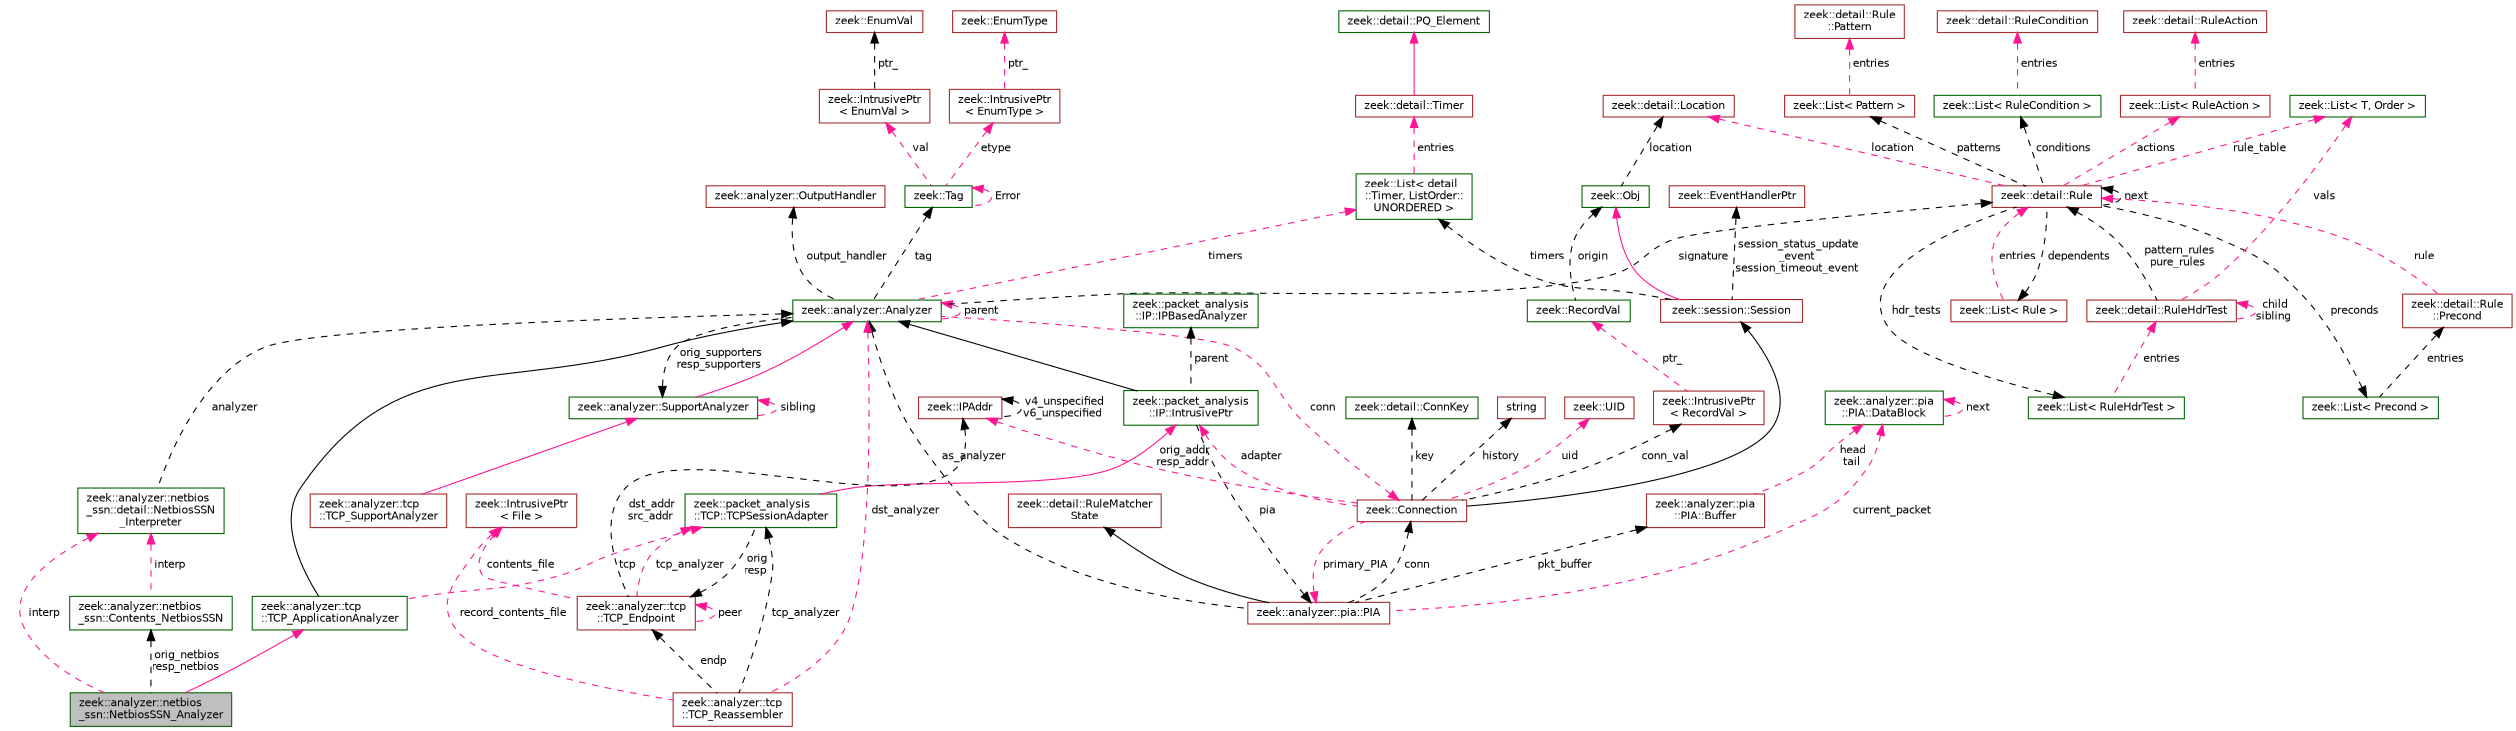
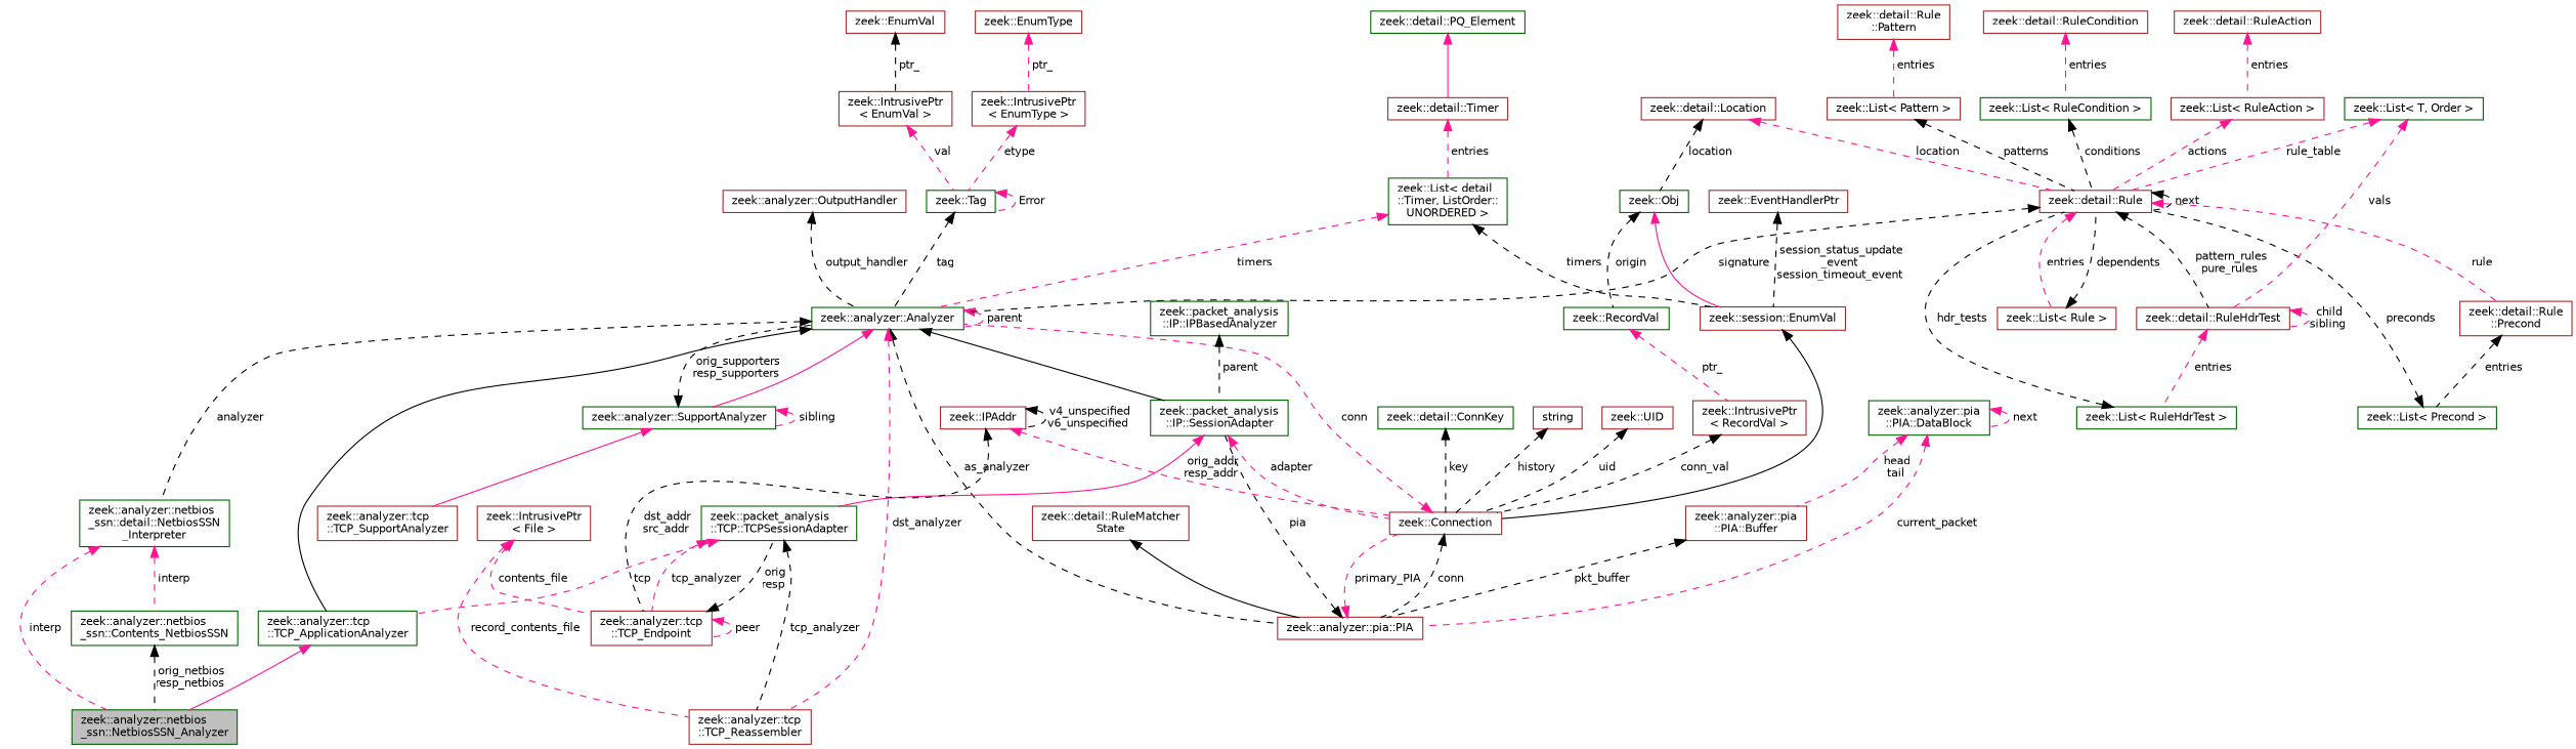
  digraph {
    node [color=brown fillcolor=white fontname=Helvetica fontsize=10 shape=record style=filled]
    edge [color=deeppink dir=back fontname=Helvetica fontsize=10 labelfontname=Helvetica labelfontsize=10 style=dashed]
    n1 [color=darkgreen fillcolor=grey75 fontcolor=black height=0.2 label="zeek::analyzer::netbios\l_ssn::NetbiosSSN_Analyzer" width=0.4]
    n2 [color=darkgreen height=0.2 label="zeek::analyzer::tcp\l::TCP_ApplicationAnalyzer" width=0.4]
    n3 [color=darkgreen height=0.2 label="zeek::analyzer::Analyzer" width=0.4]
-   n4 [color=darkgreen height=0.2 label="zeek::packet_analysis\l::IP::IntrusivePtr" width=0.4]
+   n4 [color=darkgreen height=0.2 label="zeek::packet_analysis\l::IP::SessionAdapter" width=0.4]
    n5 [height=0.2 label="zeek::analyzer::pia::PIA" width=0.4]
    n6 [color=darkgreen height=0.2 label="zeek::analyzer::SupportAnalyzer" width=0.4]
    n7 [height=0.2 label="zeek::analyzer::tcp\l::TCP_Reassembler" width=0.4]
    n8 [color=darkgreen height=0.2 label="zeek::analyzer::netbios\l_ssn::detail::NetbiosSSN\l_Interpreter" width=0.4]
    n9 [height=0.2 label="zeek::Connection" width=0.4]
    n10 [color=darkgreen height=0.2 label="zeek::packet_analysis\l::TCP::TCPSessionAdapter" width=0.4]
    n11 [height=0.2 label="zeek::analyzer::tcp\l::TCP_SupportAnalyzer" width=0.4]
    n12 [color=darkgreen height=0.2 label="zeek::analyzer::netbios\l_ssn::Contents_NetbiosSSN" width=0.4]
    n13 [color=darkgreen height=0.2 label="zeek::Tag" width=0.4]
    n14 [height=0.2 label="zeek::IntrusivePtr\l\< EnumVal \>" width=0.4]
    n15 [height=0.2 label="zeek::EnumVal" width=0.4]
    n16 [height=0.2 label="zeek::IntrusivePtr\l\< EnumType \>" width=0.4]
    n17 [height=0.2 label="zeek::EnumType" width=0.4]
-   n18 [height=0.2 label="zeek::session::Session" width=0.4]
+   n18 [height=0.2 label="zeek::session::EnumVal" width=0.4]
    n19 [color=darkgreen height=0.2 label="zeek::Obj" width=0.4]
    n20 [color=darkgreen height=0.2 label="zeek::RecordVal" width=0.4]
    n21 [height=0.2 label="zeek::IntrusivePtr\l\< RecordVal \>" width=0.4]
    n22 [height=0.2 label="zeek::detail::Location" width=0.4]
    n23 [height=0.2 label="zeek::detail::Rule" width=0.4]
    n24 [height=0.2 label="zeek::detail::RuleHdrTest" width=0.4]
    n25 [height=0.2 label="zeek::detail::Rule\l::Precond" width=0.4]
    n26 [height=0.2 label="zeek::List\< Rule \>" width=0.4]
    n27 [color=darkgreen height=0.2 label="zeek::List\< detail\l::Timer, ListOrder::\lUNORDERED \>" width=0.4]
    n28 [height=0.2 label="zeek::detail::Timer" width=0.4]
    n29 [color=darkgreen height=0.2 label="zeek::detail::PQ_Element" width=0.4]
    n30 [height=0.2 label="zeek::EventHandlerPtr" width=0.4]
    n31 [height=0.2 label="zeek::IPAddr" width=0.4]
    n32 [height=0.2 label="zeek::analyzer::tcp\l::TCP_Endpoint" width=0.4]
    n33 [color=darkgreen height=0.2 label="zeek::detail::ConnKey" width=0.4]
    n34 [height=0.2 label=string width=0.4]
    n35 [color=darkgreen height=0.2 label="zeek::packet_analysis\l::IP::IPBasedAnalyzer" width=0.4]
    n36 [height=0.2 label="zeek::detail::RuleMatcher\lState" width=0.4]
    n37 [height=0.2 label="zeek::analyzer::pia\l::PIA::Buffer" width=0.4]
    n38 [color=darkgreen height=0.2 label="zeek::analyzer::pia\l::PIA::DataBlock" width=0.4]
    n39 [height=0.2 label="zeek::UID" width=0.4]
    n40 [color=darkgreen height=0.2 label="zeek::List\< RuleHdrTest \>" width=0.4]
    n41 [color=darkgreen height=0.2 label="zeek::List\< Precond \>" width=0.4]
    n42 [color=darkgreen height=0.2 label="zeek::List\< T, Order \>" width=0.4]
    n43 [color=darkgreen height=0.2 label="zeek::List\< RuleCondition \>" width=0.4]
    n44 [height=0.2 label="zeek::detail::RuleCondition" width=0.4]
    n45 [height=0.2 label="zeek::List\< RuleAction \>" width=0.4]
    n46 [height=0.2 label="zeek::detail::RuleAction" width=0.4]
    n47 [height=0.2 label="zeek::List\< Pattern \>" width=0.4]
    n48 [height=0.2 label="zeek::detail::Rule\l::Pattern" width=0.4]
    n49 [height=0.2 label="zeek::analyzer::OutputHandler" width=0.4]
    n50 [height=0.2 label="zeek::IntrusivePtr\l\< File \>" width=0.4]
    n2 -> n1 [style=solid]
    n3 -> n2 [color=black style=solid]
    n3 -> n3 [label=" parent"]
    n3 -> n4 [color=black style=solid]
    n3 -> n5 [color=black label=" as_analyzer"]
    n3 -> n6 [style=solid]
    n3 -> n7 [label=" dst_analyzer"]
    n3 -> n8 [color=black label=" analyzer"]
    n4 -> n9 [label=" adapter"]
    n4 -> n10 [style=solid]
    n5 -> n4 [color=black label=" pia"]
    n5 -> n9 [label=" primary_PIA"]
    n6 -> n3 [color=black label=" orig_supporters\nresp_supporters"]
    n6 -> n6 [label=" sibling"]
    n6 -> n11 [style=solid]
    n8 -> n1 [label=" interp"]
    n8 -> n12 [label=" interp"]
    n9 -> n3 [label=" conn"]
    n9 -> n5 [color=black label=" conn"]
    n10 -> n2 [label=" tcp"]
    n10 -> n7 [color=black label=" tcp_analyzer"]
    n10 -> n32 [label=" tcp_analyzer"]
    n12 -> n1 [color=black label=" orig_netbios\nresp_netbios"]
    n13 -> n3 [color=black label=" tag"]
    n13 -> n13 [label=" Error"]
    n14 -> n13 [label=" val"]
    n15 -> n14 [color=black label=" ptr_"]
    n16 -> n13 [label=" etype"]
    n17 -> n16 [label=" ptr_"]
    n18 -> n9 [color=black style=solid]
    n19 -> n18 [style=solid]
    n19 -> n20 [color=black label=" origin"]
    n20 -> n21 [label=" ptr_"]
    n21 -> n9 [color=black label=" conn_val"]
    n22 -> n19 [color=black label=" location"]
    n22 -> n23 [label=" location"]
    n23 -> n3 [color=black label=" signature"]
    n23 -> n23 [color=black label=" next"]
    n23 -> n24 [color=black label=" pattern_rules\npure_rules"]
    n23 -> n25 [label=" rule"]
    n23 -> n26 [label=" entries"]
    n24 -> n24 [label=" child\nsibling"]
    n24 -> n40 [label=" entries"]
    n25 -> n41 [color=black label=" entries"]
    n26 -> n23 [color=black label=" dependents"]
    n27 -> n3 [label=" timers"]
    n27 -> n18 [color=black label=" timers"]
    n28 -> n27 [label=" entries"]
    n29 -> n28 [style=solid]
    n30 -> n18 [color=black label=" session_status_update\l_event\nsession_timeout_event"]
    n31 -> n9 [label=" orig_addr\nresp_addr"]
    n31 -> n31 [color=black label=" v4_unspecified\nv6_unspecified"]
    n31 -> n32 [color=black label=" dst_addr\nsrc_addr"]
-   n32 -> n7 [color=black label=" endp"]
    n32 -> n10 [color=black label=" orig\nresp"]
    n32 -> n32 [label=" peer"]
    n33 -> n9 [color=black label=" key"]
    n34 -> n9 [color=black label=" history"]
    n35 -> n4 [color=black label=" parent"]
    n36 -> n5 [color=black style=solid]
    n37 -> n5 [color=black label=" pkt_buffer"]
    n38 -> n5 [label=" current_packet"]
    n38 -> n37 [label=" head\ntail"]
    n38 -> n38 [label=" next"]
-   n39 -> n9 [label=" uid"]
+   n39 -> n9 [color=black label=" uid"]
    n40 -> n23 [color=black label=" hdr_tests"]
    n41 -> n23 [color=black label=" preconds"]
    n42 -> n23 [label=" rule_table"]
    n42 -> n24 [label=" vals"]
    n43 -> n23 [color=black label=" conditions"]
    n44 -> n43 [label=" entries"]
    n45 -> n23 [label=" actions"]
    n46 -> n45 [label=" entries"]
    n47 -> n23 [color=black label=" patterns"]
    n48 -> n47 [label=" entries"]
    n49 -> n3 [color=black label=" output_handler"]
    n50 -> n7 [label=" record_contents_file"]
    n50 -> n32 [label=" contents_file"]
  }
